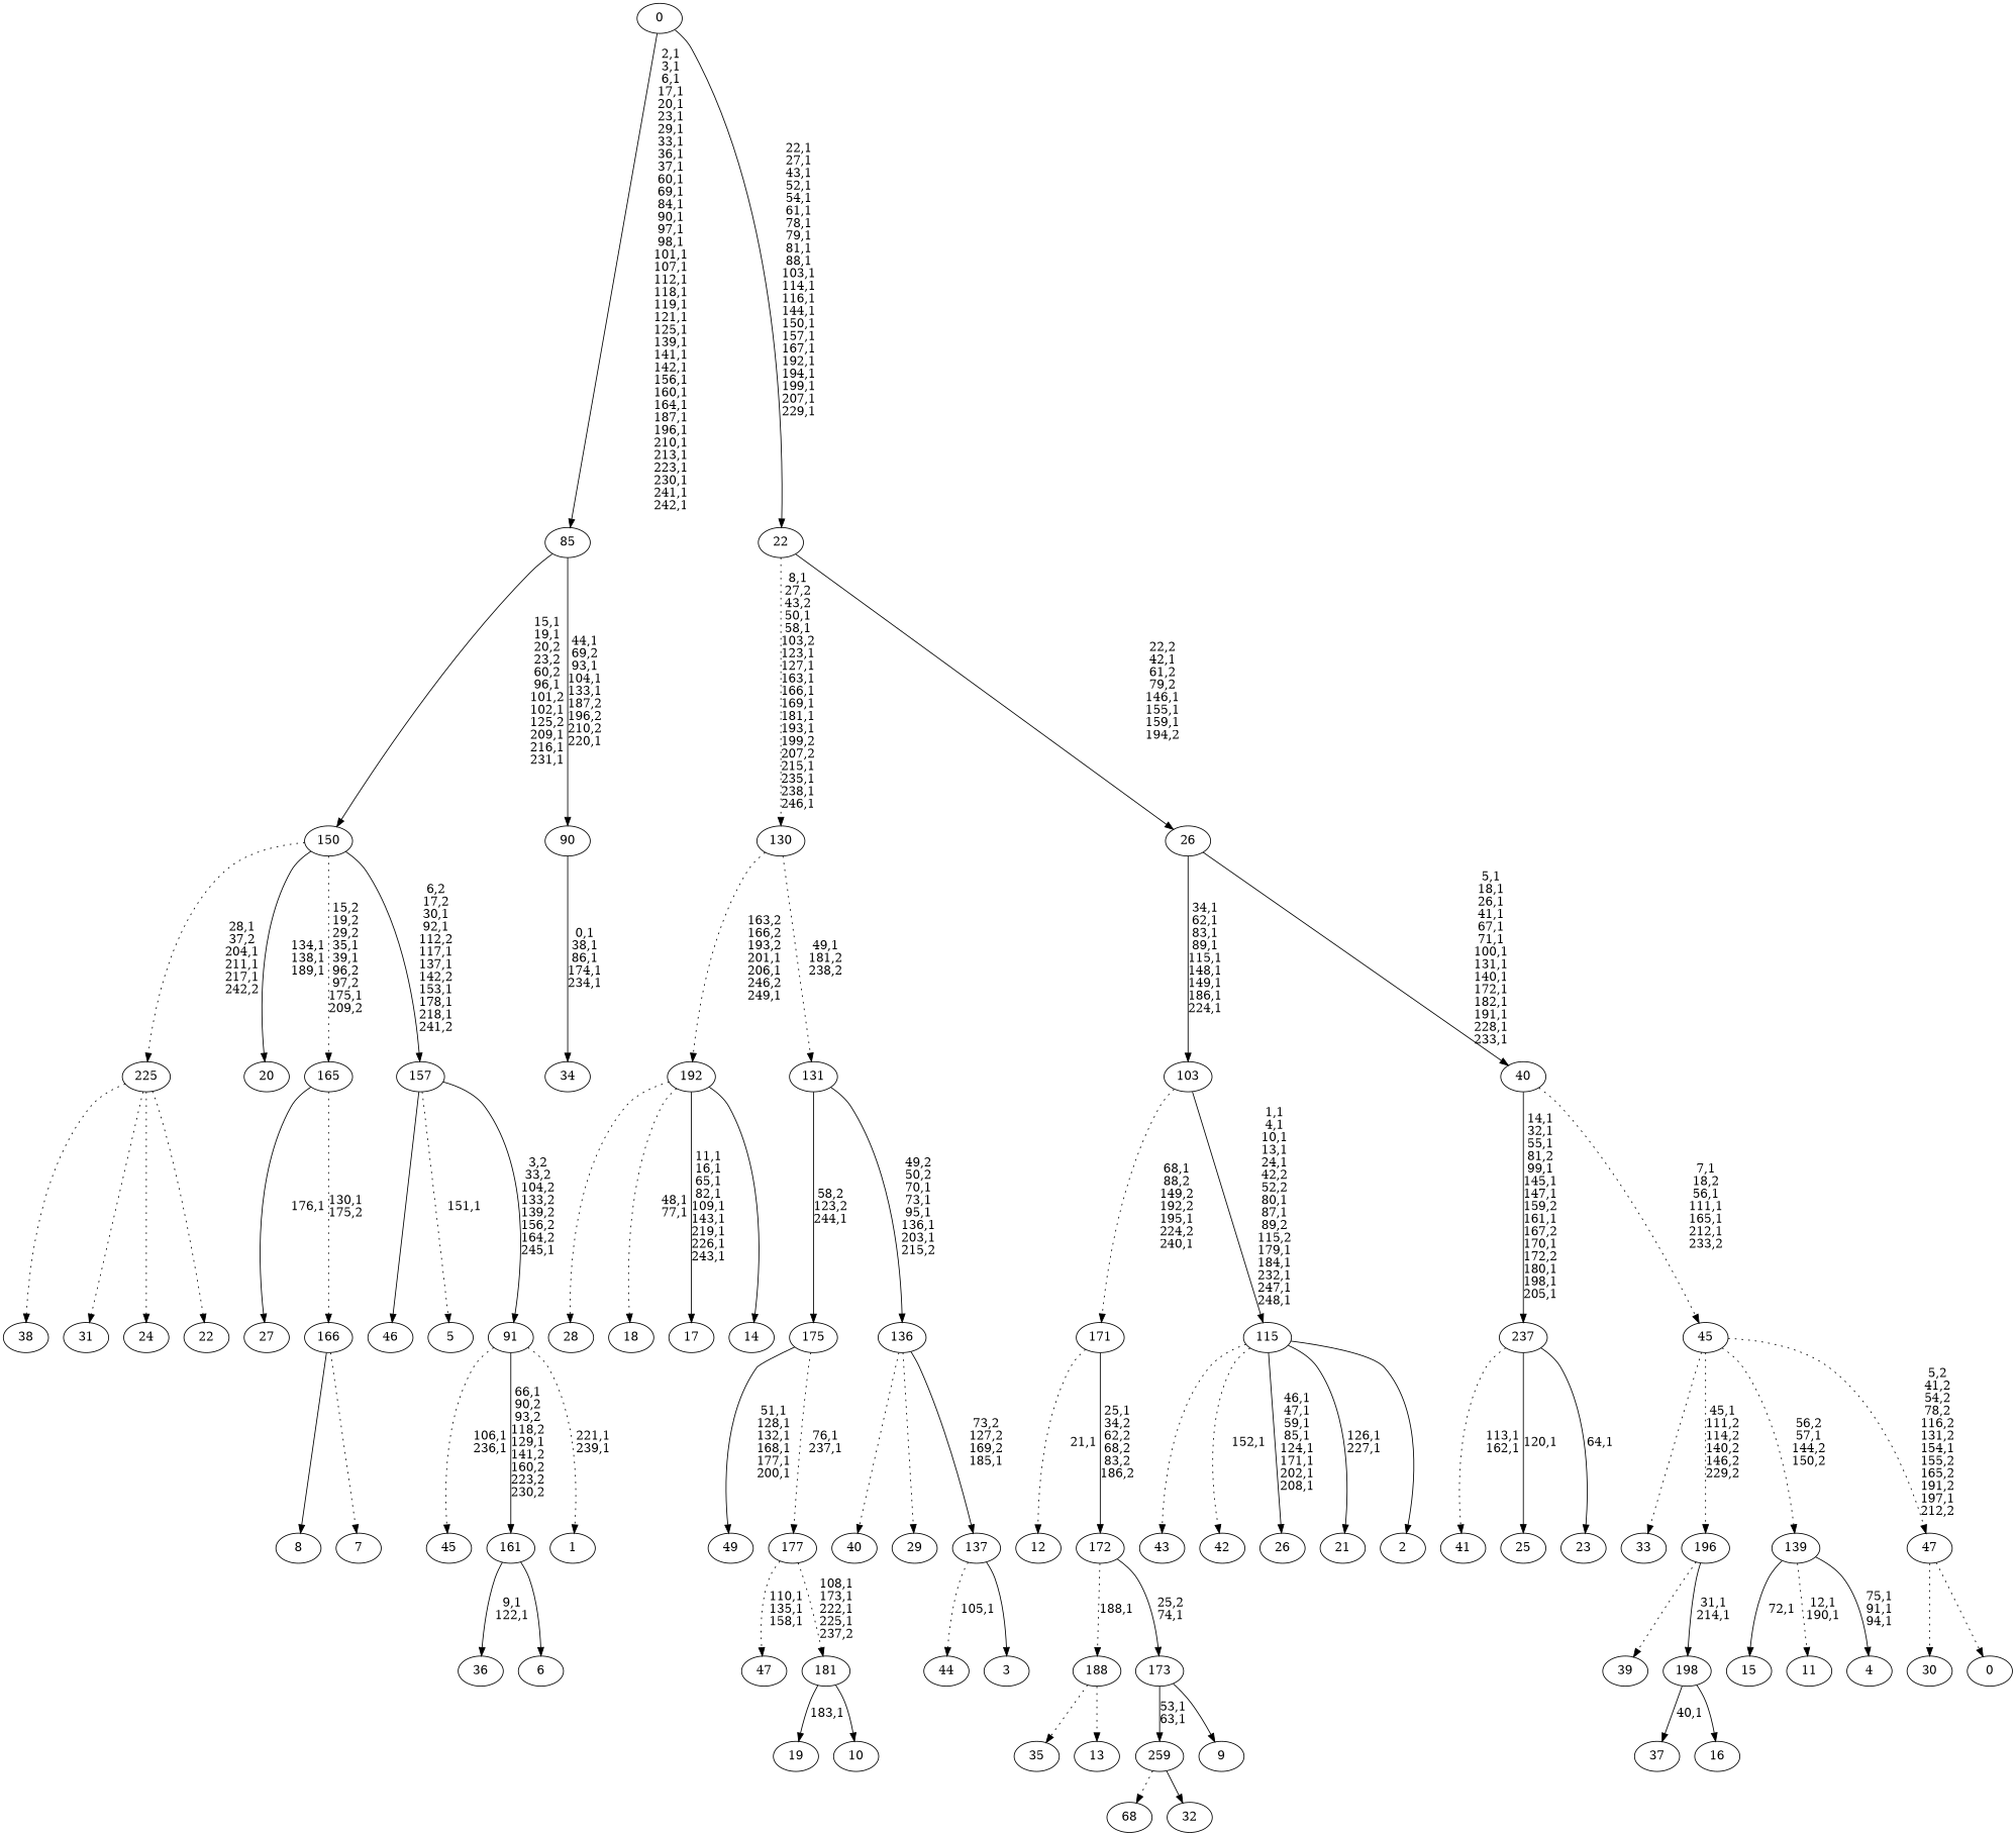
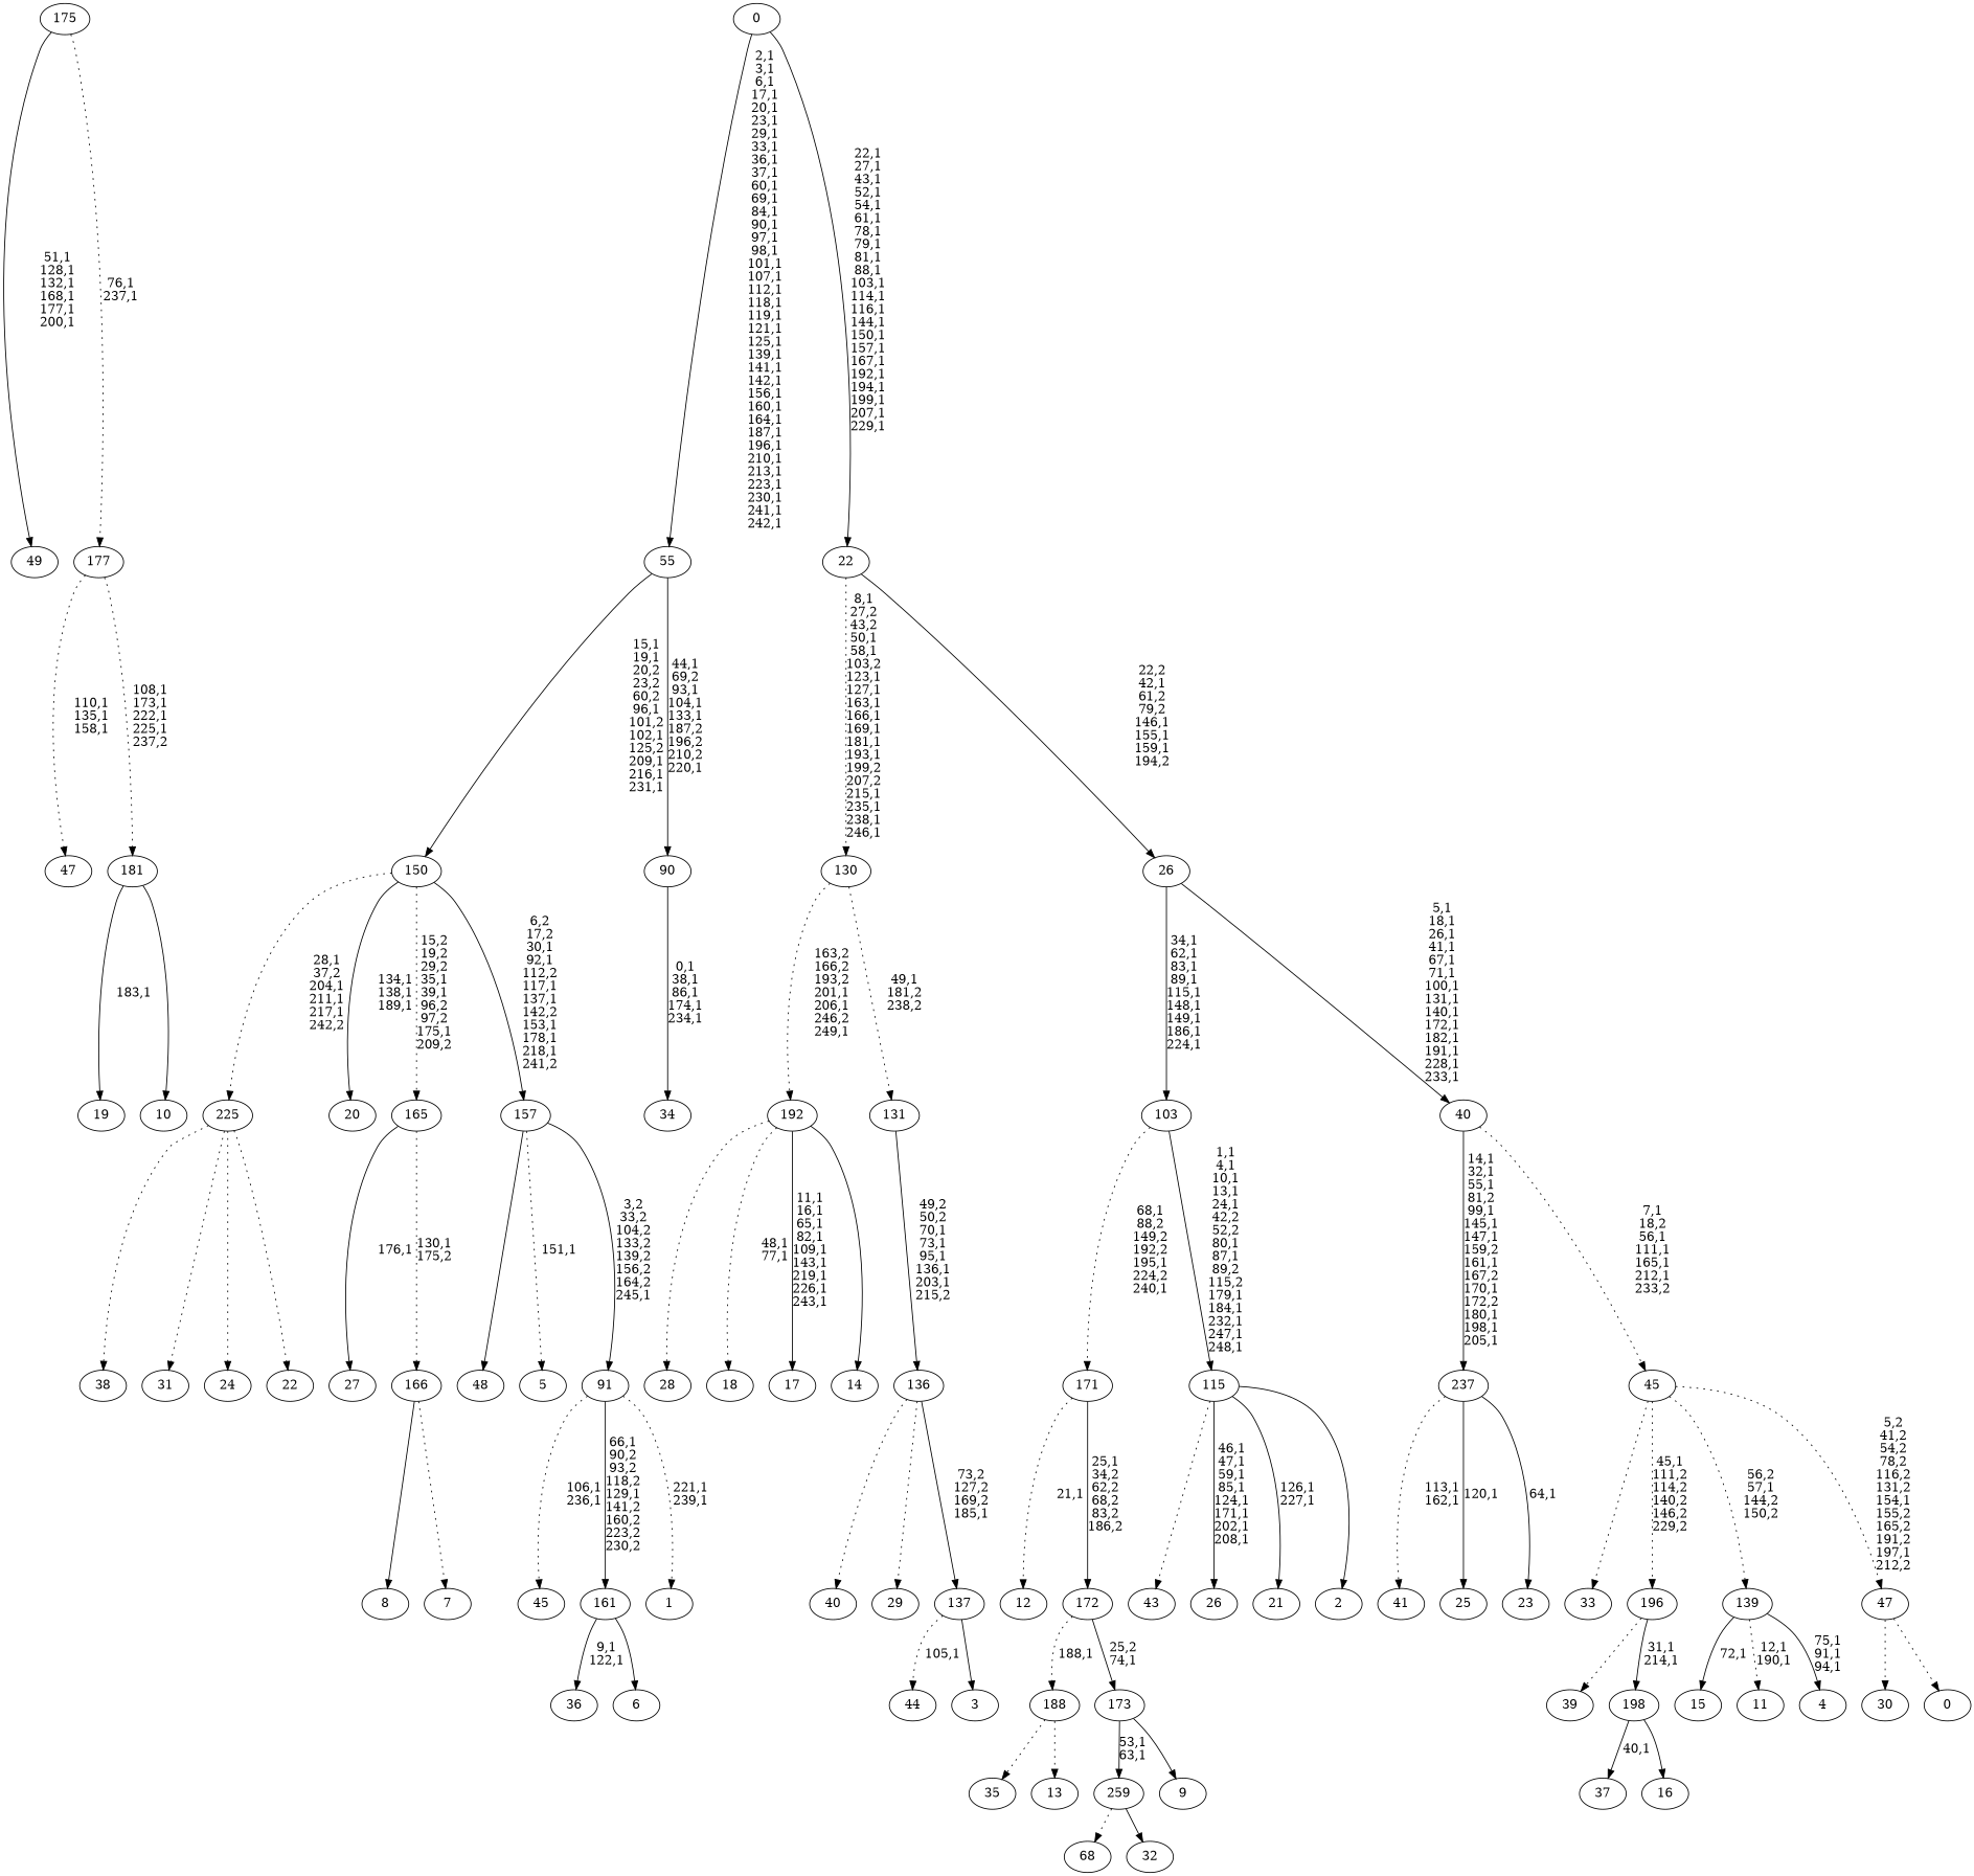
  digraph {
    edge [style=solid]
    n1 [label=49]
    n2 [label=68]
    n3 [label=47]
-   n4 [label=46]
+   n4 [label=48]
    n5 [label=45]
    n6 [label=44]
    n7 [label=43]
-   n8 [label=42]
    n9 [label=41]
    n10 [label=40]
    n11 [label=39]
    n12 [label=38]
    n13 [label=37]
    n14 [label=36]
    n15 [label=35]
    n16 [label=34]
    n17 [label=33]
    n18 [label=32]
    259
    n20 [label=31]
    n21 [label=30]
    n22 [label=29]
    n23 [label=28]
    n24 [label=27]
    n25 [label=26]
    n26 [label=25]
    n27 [label=24]
    n28 [label=23]
    237
    n30 [label=22]
    225
    n32 [label=21]
    n33 [label=20]
    n34 [label=19]
    n35 [label=18]
    n36 [label=17]
    n37 [label=16]
    198
    196
    n40 [label=15]
    n41 [label=14]
    192
    n43 [label=13]
    188
    n45 [label=12]
    n46 [label=11]
    n47 [label=10]
    181
    177
    175
    n51 [label=9]
    173
    172
    171
    n55 [label=8]
    n56 [label=7]
    166
    165
    n59 [label=6]
    161
    n61 [label=5]
    157
    91
    150
    n65 [label=4]
    139
    n67 [label=3]
    137
    136
    131
    130
    n72 [label=2]
    115
    103
    n75 [label=1]
    90
-   85
+   85 [label=55]
    n78 [label=0]
    47
    45
    40
    26
    22
    0
    259 -> n2 [style=dotted]
    259 -> n18
    237 -> n9 [label="113,1\n162,1" style=dotted]
    237 -> n26 [label="120,1"]
    237 -> n28 [label="64,1"]
    225 -> n12 [style=dotted]
    225 -> n20 [style=dotted]
    225 -> n27 [style=dotted]
    225 -> n30 [style=dotted]
    198 -> n13 [label="40,1"]
    198 -> n37
    196 -> n11 [style=dotted]
    196 -> 198 [label="31,1\n214,1"]
    192 -> n23 [style=dotted]
    192 -> n35 [label="48,1\n77,1" style=dotted]
    192 -> n36 [label="11,1\n16,1\n65,1\n82,1\n109,1\n143,1\n219,1\n226,1\n243,1"]
    192 -> n41
    188 -> n15 [style=dotted]
    188 -> n43 [style=dotted]
    181 -> n34 [label="183,1"]
    181 -> n47
    177 -> n3 [label="110,1\n135,1\n158,1" style=dotted]
    177 -> 181 [label="108,1\n173,1\n222,1\n225,1\n237,2" style=dotted]
    175 -> n1 [label="51,1\n128,1\n132,1\n168,1\n177,1\n200,1"]
    175 -> 177 [label="76,1\n237,1" style=dotted]
    173 -> 259 [label="53,1\n63,1"]
    173 -> n51
    172 -> 188 [label="188,1" style=dotted]
    172 -> 173 [label="25,2\n74,1"]
    171 -> n45 [label="21,1" style=dotted]
    171 -> 172 [label="25,1\n34,2\n62,2\n68,2\n83,2\n186,2"]
    166 -> n55
    166 -> n56 [style=dotted]
    165 -> n24 [label="176,1"]
    165 -> 166 [label="130,1\n175,2" style=dotted]
    161 -> n14 [label="9,1\n122,1"]
    161 -> n59
    157 -> n4
    157 -> n61 [label="151,1" style=dotted]
    157 -> 91 [label="3,2\n33,2\n104,2\n133,2\n139,2\n156,2\n164,2\n245,1"]
    91 -> n5 [label="106,1\n236,1" style=dotted]
    91 -> 161 [label="66,1\n90,2\n93,2\n118,2\n129,1\n141,2\n160,2\n223,2\n230,2"]
    91 -> n75 [label="221,1\n239,1" style=dotted]
    150 -> 225 [label="28,1\n37,2\n204,1\n211,1\n217,1\n242,2" style=dotted]
    150 -> n33 [label="134,1\n138,1\n189,1"]
    150 -> 165 [label="15,2\n19,2\n29,2\n35,1\n39,1\n96,2\n97,2\n175,1\n209,2" style=dotted]
    150 -> 157 [label="6,2\n17,2\n30,1\n92,1\n112,2\n117,1\n137,1\n142,2\n153,1\n178,1\n218,1\n241,2"]
    139 -> n40 [label="72,1"]
    139 -> n46 [label="12,1\n190,1" style=dotted]
    139 -> n65 [label="75,1\n91,1\n94,1"]
    137 -> n6 [label="105,1" style=dotted]
    137 -> n67
    136 -> n10 [style=dotted]
    136 -> n22 [style=dotted]
    136 -> 137 [label="73,2\n127,2\n169,2\n185,1"]
-   131 -> 175 [label="58,2\n123,2\n244,1"]
    131 -> 136 [label="49,2\n50,2\n70,1\n73,1\n95,1\n136,1\n203,1\n215,2"]
    130 -> 192 [label="163,2\n166,2\n193,2\n201,1\n206,1\n246,2\n249,1" style=dotted]
    130 -> 131 [label="49,1\n181,2\n238,2" style=dotted]
    115 -> n7 [style=dotted]
-   115 -> n8 [label="152,1" style=dotted]
    115 -> n25 [label="46,1\n47,1\n59,1\n85,1\n124,1\n171,1\n202,1\n208,1"]
    115 -> n32 [label="126,1\n227,1"]
    115 -> n72
    103 -> 171 [label="68,1\n88,2\n149,2\n192,2\n195,1\n224,2\n240,1" style=dotted]
    103 -> 115 [label="1,1\n4,1\n10,1\n13,1\n24,1\n42,2\n52,2\n80,1\n87,1\n89,2\n115,2\n179,1\n184,1\n232,1\n247,1\n248,1"]
    90 -> n16 [label="0,1\n38,1\n86,1\n174,1\n234,1"]
    85 -> 150 [label="15,1\n19,1\n20,2\n23,2\n60,2\n96,1\n101,2\n102,1\n125,2\n209,1\n216,1\n231,1"]
    85 -> 90 [label="44,1\n69,2\n93,1\n104,1\n133,1\n187,2\n196,2\n210,2\n220,1"]
    47 -> n21 [style=dotted]
    47 -> n78 [style=dotted]
    45 -> n17 [style=dotted]
    45 -> 196 [label="45,1\n111,2\n114,2\n140,2\n146,2\n229,2" style=dotted]
    45 -> 139 [label="56,2\n57,1\n144,2\n150,2" style=dotted]
    45 -> 47 [label="5,2\n41,2\n54,2\n78,2\n116,2\n131,2\n154,1\n155,2\n165,2\n191,2\n197,1\n212,2" style=dotted]
    40 -> 237 [label="14,1\n32,1\n55,1\n81,2\n99,1\n145,1\n147,1\n159,2\n161,1\n167,2\n170,1\n172,2\n180,1\n198,1\n205,1"]
    40 -> 45 [label="7,1\n18,2\n56,1\n111,1\n165,1\n212,1\n233,2" style=dotted]
    26 -> 103 [label="34,1\n62,1\n83,1\n89,1\n115,1\n148,1\n149,1\n186,1\n224,1"]
    26 -> 40 [label="5,1\n18,1\n26,1\n41,1\n67,1\n71,1\n100,1\n131,1\n140,1\n172,1\n182,1\n191,1\n228,1\n233,1"]
    22 -> 130 [label="8,1\n27,2\n43,2\n50,1\n58,1\n103,2\n123,1\n127,1\n163,1\n166,1\n169,1\n181,1\n193,1\n199,2\n207,2\n215,1\n235,1\n238,1\n246,1" style=dotted]
    22 -> 26 [label="22,2\n42,1\n61,2\n79,2\n146,1\n155,1\n159,1\n194,2"]
    0 -> 85 [label="2,1\n3,1\n6,1\n17,1\n20,1\n23,1\n29,1\n33,1\n36,1\n37,1\n60,1\n69,1\n84,1\n90,1\n97,1\n98,1\n101,1\n107,1\n112,1\n118,1\n119,1\n121,1\n125,1\n139,1\n141,1\n142,1\n156,1\n160,1\n164,1\n187,1\n196,1\n210,1\n213,1\n223,1\n230,1\n241,1\n242,1"]
    0 -> 22 [label="22,1\n27,1\n43,1\n52,1\n54,1\n61,1\n78,1\n79,1\n81,1\n88,1\n103,1\n114,1\n116,1\n144,1\n150,1\n157,1\n167,1\n192,1\n194,1\n199,1\n207,1\n229,1"]
  }
